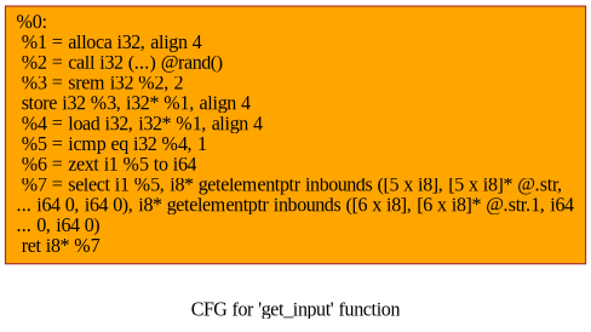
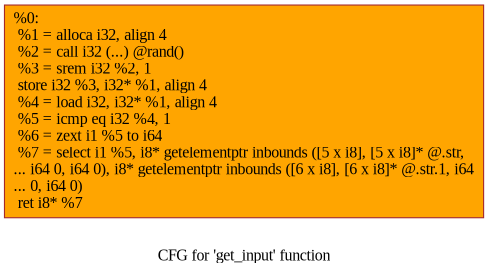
  digraph {
    label="CFG for 'get_input' function"
    rankdir=LR
    fontname="Liberation Serif"
-   n1 [label="{%0:\l  %1 = alloca i32, align 4\l  %2 = call i32 (...) @rand()\l  %3 = srem i32 %2, 2\l  store i32 %3, i32* %1, align 4\l  %4 = load i32, i32* %1, align 4\l  %5 = icmp eq i32 %4, 1\l  %6 = zext i1 %5 to i64\l  %7 = select i1 %5, i8* getelementptr inbounds ([5 x i8], [5 x i8]* @.str,\l... i64 0, i64 0), i8* getelementptr inbounds ([6 x i8], [6 x i8]* @.str.1, i64\l... 0, i64 0)\l  ret i8* %7\l}" shape=record style=filled fillcolor=orange color=brown fontname="Liberation Serif"]
+   n1 [label="{%0:\l  %1 = alloca i32, align 4\l  %2 = call i32 (...) @rand()\l  %3 = srem i32 %2, 1\l  store i32 %3, i32* %1, align 4\l  %4 = load i32, i32* %1, align 4\l  %5 = icmp eq i32 %4, 1\l  %6 = zext i1 %5 to i64\l  %7 = select i1 %5, i8* getelementptr inbounds ([5 x i8], [5 x i8]* @.str,\l... i64 0, i64 0), i8* getelementptr inbounds ([6 x i8], [6 x i8]* @.str.1, i64\l... 0, i64 0)\l  ret i8* %7\l}" shape=record style=filled fillcolor=orange color=brown fontname="Liberation Serif"]
  }
